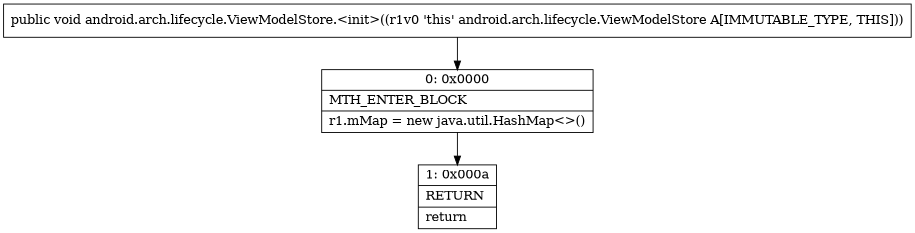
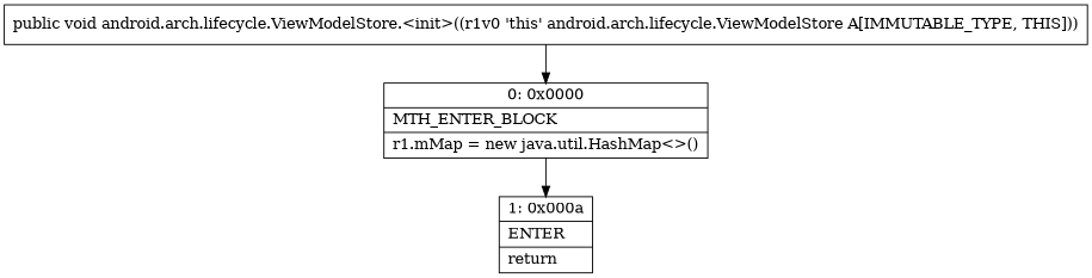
  digraph {
    node [shape=record]
    n1 [label="{0\:\ 0x0000|MTH_ENTER_BLOCK\l|r1.mMap = new java.util.HashMap\<\>()\l}"]
-   n2 [label="{1\:\ 0x000a|RETURN\l|return\l}"]
+   n2 [label="{1\:\ 0x000a|ENTER\l|return\l}"]
    n3 [label="{public void android.arch.lifecycle.ViewModelStore.\<init\>((r1v0 'this' android.arch.lifecycle.ViewModelStore A[IMMUTABLE_TYPE, THIS])) }"]
    n1 -> n2
    n3 -> n1
  }
